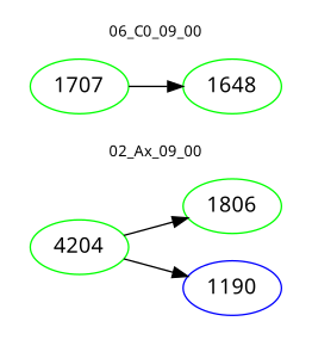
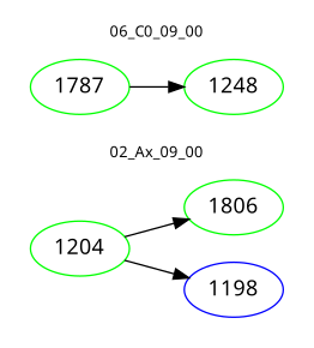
  digraph {
    fontname="Noto Sans"
    rankdir=LR
    node [color=green fontname="Noto Sans"]
    edge [color=black fontname="Noto Sans"]
-   n1 [label=4204]
-   n2 [color=blue label=1190]
+   n1 [label=1204]
+   n2 [color=blue label=1198]
    n3 [label=1806]
-   n4 [label=1707]
-   n5 [label=1648]
+   n4 [label=1787]
+   n5 [label=1248]
    subgraph cluster_1 {
      color=white
      fontsize=10
      label="02_Ax_09_00"
      n1
      n2
      n3
    }
    subgraph cluster_2 {
      color=white
      fontsize=10
      label="06_C0_09_00"
      n4
      n5
    }
    n1 -> n2
    n1 -> n3
    n4 -> n5
  }
